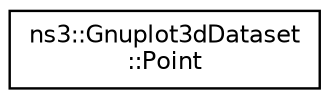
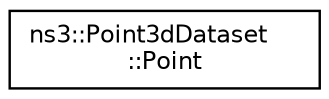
  digraph {
    rankdir=TB
-   n1 [color=black fillcolor=white fontname=Helvetica fontsize=10 height=0.2 label="ns3::Gnuplot3dDataset\l::Point" shape=record style=filled width=0.4]
+   n1 [color=black fillcolor=white fontname=Helvetica fontsize=10 height=0.2 label="ns3::Point3dDataset\l::Point" shape=record style=filled width=0.4]
  }
